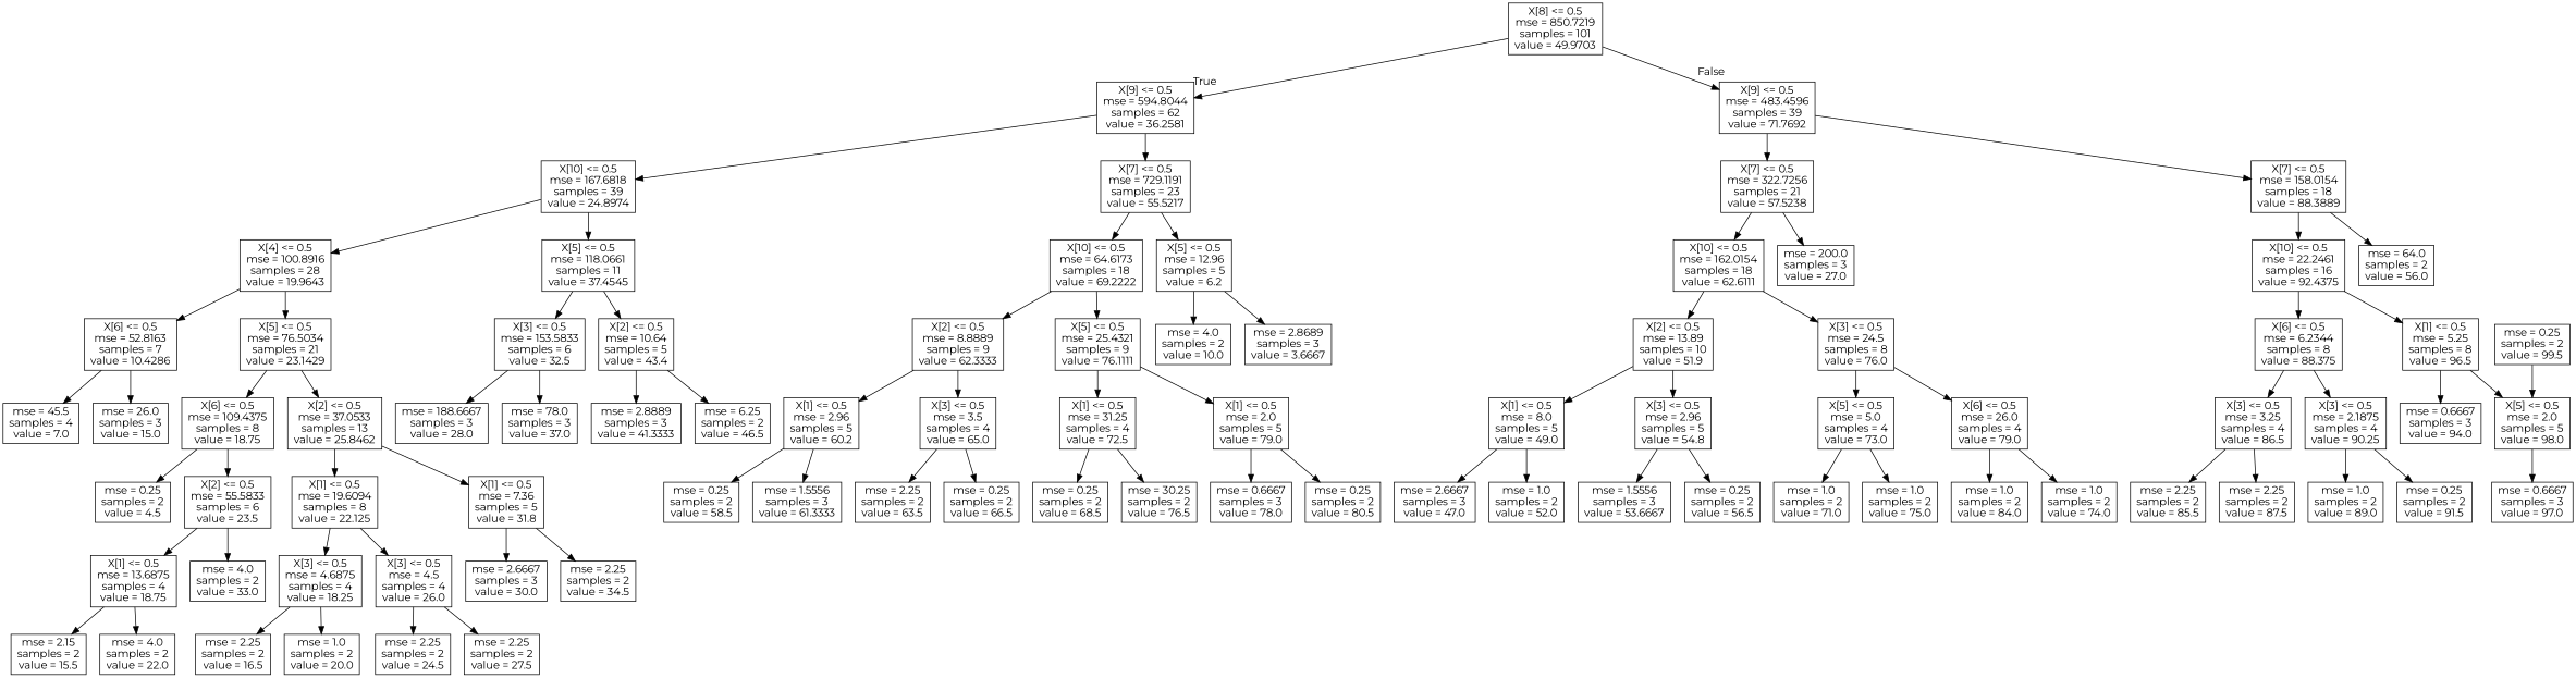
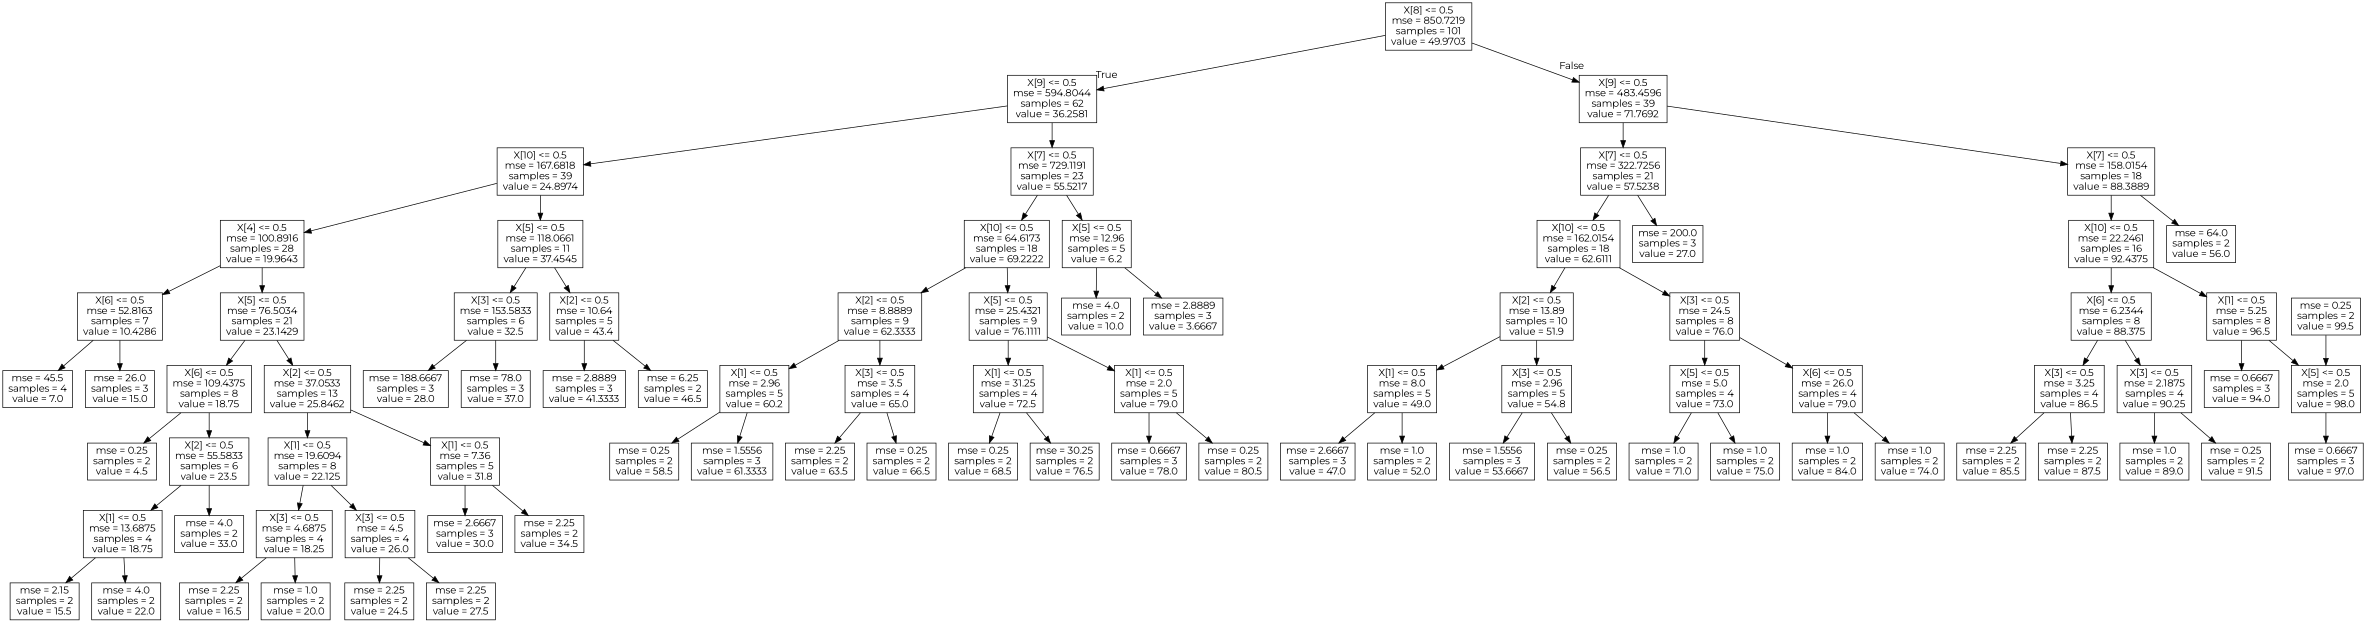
  digraph {
    fontname=Montserrat
    node [fontname=Montserrat shape=box]
    edge [fontname=Montserrat]
    n1 [label="X[8] <= 0.5\nmse = 850.7219\nsamples = 101\nvalue = 49.9703"]
    n2 [label="X[9] <= 0.5\nmse = 594.8044\nsamples = 62\nvalue = 36.2581"]
    n3 [label="X[9] <= 0.5\nmse = 483.4596\nsamples = 39\nvalue = 71.7692"]
    n4 [label="X[10] <= 0.5\nmse = 167.6818\nsamples = 39\nvalue = 24.8974"]
    n5 [label="X[7] <= 0.5\nmse = 729.1191\nsamples = 23\nvalue = 55.5217"]
    n6 [label="X[7] <= 0.5\nmse = 322.7256\nsamples = 21\nvalue = 57.5238"]
    n7 [label="X[7] <= 0.5\nmse = 158.0154\nsamples = 18\nvalue = 88.3889"]
    n8 [label="X[4] <= 0.5\nmse = 100.8916\nsamples = 28\nvalue = 19.9643"]
    n9 [label="X[5] <= 0.5\nmse = 118.0661\nsamples = 11\nvalue = 37.4545"]
    n10 [label="X[10] <= 0.5\nmse = 64.6173\nsamples = 18\nvalue = 69.2222"]
    n11 [label="X[5] <= 0.5\nmse = 12.96\nsamples = 5\nvalue = 6.2"]
    n12 [label="X[6] <= 0.5\nmse = 52.8163\nsamples = 7\nvalue = 10.4286"]
    n13 [label="X[5] <= 0.5\nmse = 76.5034\nsamples = 21\nvalue = 23.1429"]
    n14 [label="X[3] <= 0.5\nmse = 153.5833\nsamples = 6\nvalue = 32.5"]
    n15 [label="X[2] <= 0.5\nmse = 10.64\nsamples = 5\nvalue = 43.4"]
    n16 [label="mse = 45.5\nsamples = 4\nvalue = 7.0"]
    n17 [label="mse = 26.0\nsamples = 3\nvalue = 15.0"]
    n18 [label="X[6] <= 0.5\nmse = 109.4375\nsamples = 8\nvalue = 18.75"]
    n19 [label="X[2] <= 0.5\nmse = 37.0533\nsamples = 13\nvalue = 25.8462"]
    n20 [label="mse = 0.25\nsamples = 2\nvalue = 4.5"]
    n21 [label="X[2] <= 0.5\nmse = 55.5833\nsamples = 6\nvalue = 23.5"]
    n22 [label="X[1] <= 0.5\nmse = 19.6094\nsamples = 8\nvalue = 22.125"]
    n23 [label="X[1] <= 0.5\nmse = 7.36\nsamples = 5\nvalue = 31.8"]
    n24 [label="X[1] <= 0.5\nmse = 13.6875\nsamples = 4\nvalue = 18.75"]
    n25 [label="mse = 4.0\nsamples = 2\nvalue = 33.0"]
    n26 [label="mse = 2.15\nsamples = 2\nvalue = 15.5"]
    n27 [label="mse = 4.0\nsamples = 2\nvalue = 22.0"]
    n28 [label="X[3] <= 0.5\nmse = 4.6875\nsamples = 4\nvalue = 18.25"]
    n29 [label="X[3] <= 0.5\nmse = 4.5\nsamples = 4\nvalue = 26.0"]
    n30 [label="mse = 2.6667\nsamples = 3\nvalue = 30.0"]
    n31 [label="mse = 2.25\nsamples = 2\nvalue = 34.5"]
    n32 [label="mse = 2.25\nsamples = 2\nvalue = 16.5"]
    n33 [label="mse = 1.0\nsamples = 2\nvalue = 20.0"]
    n34 [label="mse = 2.25\nsamples = 2\nvalue = 24.5"]
    n35 [label="mse = 2.25\nsamples = 2\nvalue = 27.5"]
    n36 [label="mse = 188.6667\nsamples = 3\nvalue = 28.0"]
    n37 [label="mse = 78.0\nsamples = 3\nvalue = 37.0"]
    n38 [label="mse = 2.8889\nsamples = 3\nvalue = 41.3333"]
    n39 [label="mse = 6.25\nsamples = 2\nvalue = 46.5"]
    n40 [label="X[2] <= 0.5\nmse = 8.8889\nsamples = 9\nvalue = 62.3333"]
    n41 [label="X[5] <= 0.5\nmse = 25.4321\nsamples = 9\nvalue = 76.1111"]
    n42 [label="mse = 4.0\nsamples = 2\nvalue = 10.0"]
-   n43 [label="mse = 2.8689\nsamples = 3\nvalue = 3.6667"]
+   n43 [label="mse = 2.8889\nsamples = 3\nvalue = 3.6667"]
    n44 [label="X[1] <= 0.5\nmse = 2.96\nsamples = 5\nvalue = 60.2"]
    n45 [label="X[3] <= 0.5\nmse = 3.5\nsamples = 4\nvalue = 65.0"]
    n46 [label="X[1] <= 0.5\nmse = 31.25\nsamples = 4\nvalue = 72.5"]
    n47 [label="X[1] <= 0.5\nmse = 2.0\nsamples = 5\nvalue = 79.0"]
    n48 [label="mse = 0.25\nsamples = 2\nvalue = 58.5"]
    n49 [label="mse = 1.5556\nsamples = 3\nvalue = 61.3333"]
    n50 [label="mse = 2.25\nsamples = 2\nvalue = 63.5"]
    n51 [label="mse = 0.25\nsamples = 2\nvalue = 66.5"]
    n52 [label="mse = 0.25\nsamples = 2\nvalue = 68.5"]
    n53 [label="mse = 30.25\nsamples = 2\nvalue = 76.5"]
    n54 [label="mse = 0.6667\nsamples = 3\nvalue = 78.0"]
    n55 [label="mse = 0.25\nsamples = 2\nvalue = 80.5"]
    n56 [label="X[10] <= 0.5\nmse = 162.0154\nsamples = 18\nvalue = 62.6111"]
    n57 [label="mse = 200.0\nsamples = 3\nvalue = 27.0"]
    n58 [label="X[10] <= 0.5\nmse = 22.2461\nsamples = 16\nvalue = 92.4375"]
    n59 [label="mse = 64.0\nsamples = 2\nvalue = 56.0"]
    n60 [label="X[2] <= 0.5\nmse = 13.89\nsamples = 10\nvalue = 51.9"]
    n61 [label="X[3] <= 0.5\nmse = 24.5\nsamples = 8\nvalue = 76.0"]
    n62 [label="X[1] <= 0.5\nmse = 8.0\nsamples = 5\nvalue = 49.0"]
    n63 [label="X[3] <= 0.5\nmse = 2.96\nsamples = 5\nvalue = 54.8"]
    n64 [label="X[5] <= 0.5\nmse = 5.0\nsamples = 4\nvalue = 73.0"]
    n65 [label="X[6] <= 0.5\nmse = 26.0\nsamples = 4\nvalue = 79.0"]
    n66 [label="mse = 2.6667\nsamples = 3\nvalue = 47.0"]
    n67 [label="mse = 1.0\nsamples = 2\nvalue = 52.0"]
    n68 [label="mse = 1.5556\nsamples = 3\nvalue = 53.6667"]
    n69 [label="mse = 0.25\nsamples = 2\nvalue = 56.5"]
    n70 [label="mse = 1.0\nsamples = 2\nvalue = 71.0"]
    n71 [label="mse = 1.0\nsamples = 2\nvalue = 75.0"]
    n72 [label="mse = 1.0\nsamples = 2\nvalue = 84.0"]
    n73 [label="mse = 1.0\nsamples = 2\nvalue = 74.0"]
    n74 [label="X[6] <= 0.5\nmse = 6.2344\nsamples = 8\nvalue = 88.375"]
    n75 [label="X[1] <= 0.5\nmse = 5.25\nsamples = 8\nvalue = 96.5"]
    n76 [label="X[3] <= 0.5\nmse = 3.25\nsamples = 4\nvalue = 86.5"]
    n77 [label="X[3] <= 0.5\nmse = 2.1875\nsamples = 4\nvalue = 90.25"]
    n78 [label="mse = 0.6667\nsamples = 3\nvalue = 94.0"]
    n79 [label="X[5] <= 0.5\nmse = 2.0\nsamples = 5\nvalue = 98.0"]
    n80 [label="mse = 2.25\nsamples = 2\nvalue = 85.5"]
    n81 [label="mse = 2.25\nsamples = 2\nvalue = 87.5"]
    n82 [label="mse = 1.0\nsamples = 2\nvalue = 89.0"]
    n83 [label="mse = 0.25\nsamples = 2\nvalue = 91.5"]
    n84 [label="mse = 0.6667\nsamples = 3\nvalue = 97.0"]
    n85 [label="mse = 0.25\nsamples = 2\nvalue = 99.5"]
    n1 -> n2 [headlabel=True labelangle=45 labeldistance=2.5]
    n1 -> n3 [headlabel=False labelangle=-45 labeldistance=2.5]
    n2 -> n4
    n2 -> n5
    n3 -> n6
    n3 -> n7
    n4 -> n8
    n4 -> n9
    n5 -> n10
    n5 -> n11
    n6 -> n56
    n6 -> n57
    n7 -> n58
    n7 -> n59
    n8 -> n12
    n8 -> n13
    n9 -> n14
    n9 -> n15
    n10 -> n40
    n10 -> n41
    n11 -> n42
    n11 -> n43
    n12 -> n16
    n12 -> n17
    n13 -> n18
    n13 -> n19
    n14 -> n36
    n14 -> n37
    n15 -> n38
    n15 -> n39
    n18 -> n20
    n18 -> n21
    n19 -> n22
    n19 -> n23
    n21 -> n24
    n21 -> n25
    n22 -> n28
    n22 -> n29
    n23 -> n30
    n23 -> n31
    n24 -> n26
    n24 -> n27
    n28 -> n32
    n28 -> n33
    n29 -> n34
    n29 -> n35
    n40 -> n44
    n40 -> n45
    n41 -> n46
    n41 -> n47
    n44 -> n48
    n44 -> n49
    n45 -> n50
    n45 -> n51
    n46 -> n52
    n46 -> n53
    n47 -> n54
    n47 -> n55
    n56 -> n60
    n56 -> n61
    n58 -> n74
    n58 -> n75
    n60 -> n62
    n60 -> n63
    n61 -> n64
    n61 -> n65
    n62 -> n66
    n62 -> n67
    n63 -> n68
    n63 -> n69
    n64 -> n70
    n64 -> n71
    n65 -> n72
    n65 -> n73
    n74 -> n76
    n74 -> n77
    n75 -> n78
    n75 -> n79
    n76 -> n80
    n76 -> n81
    n77 -> n82
    n77 -> n83
    n79 -> n84
    n85 -> n79
  }
